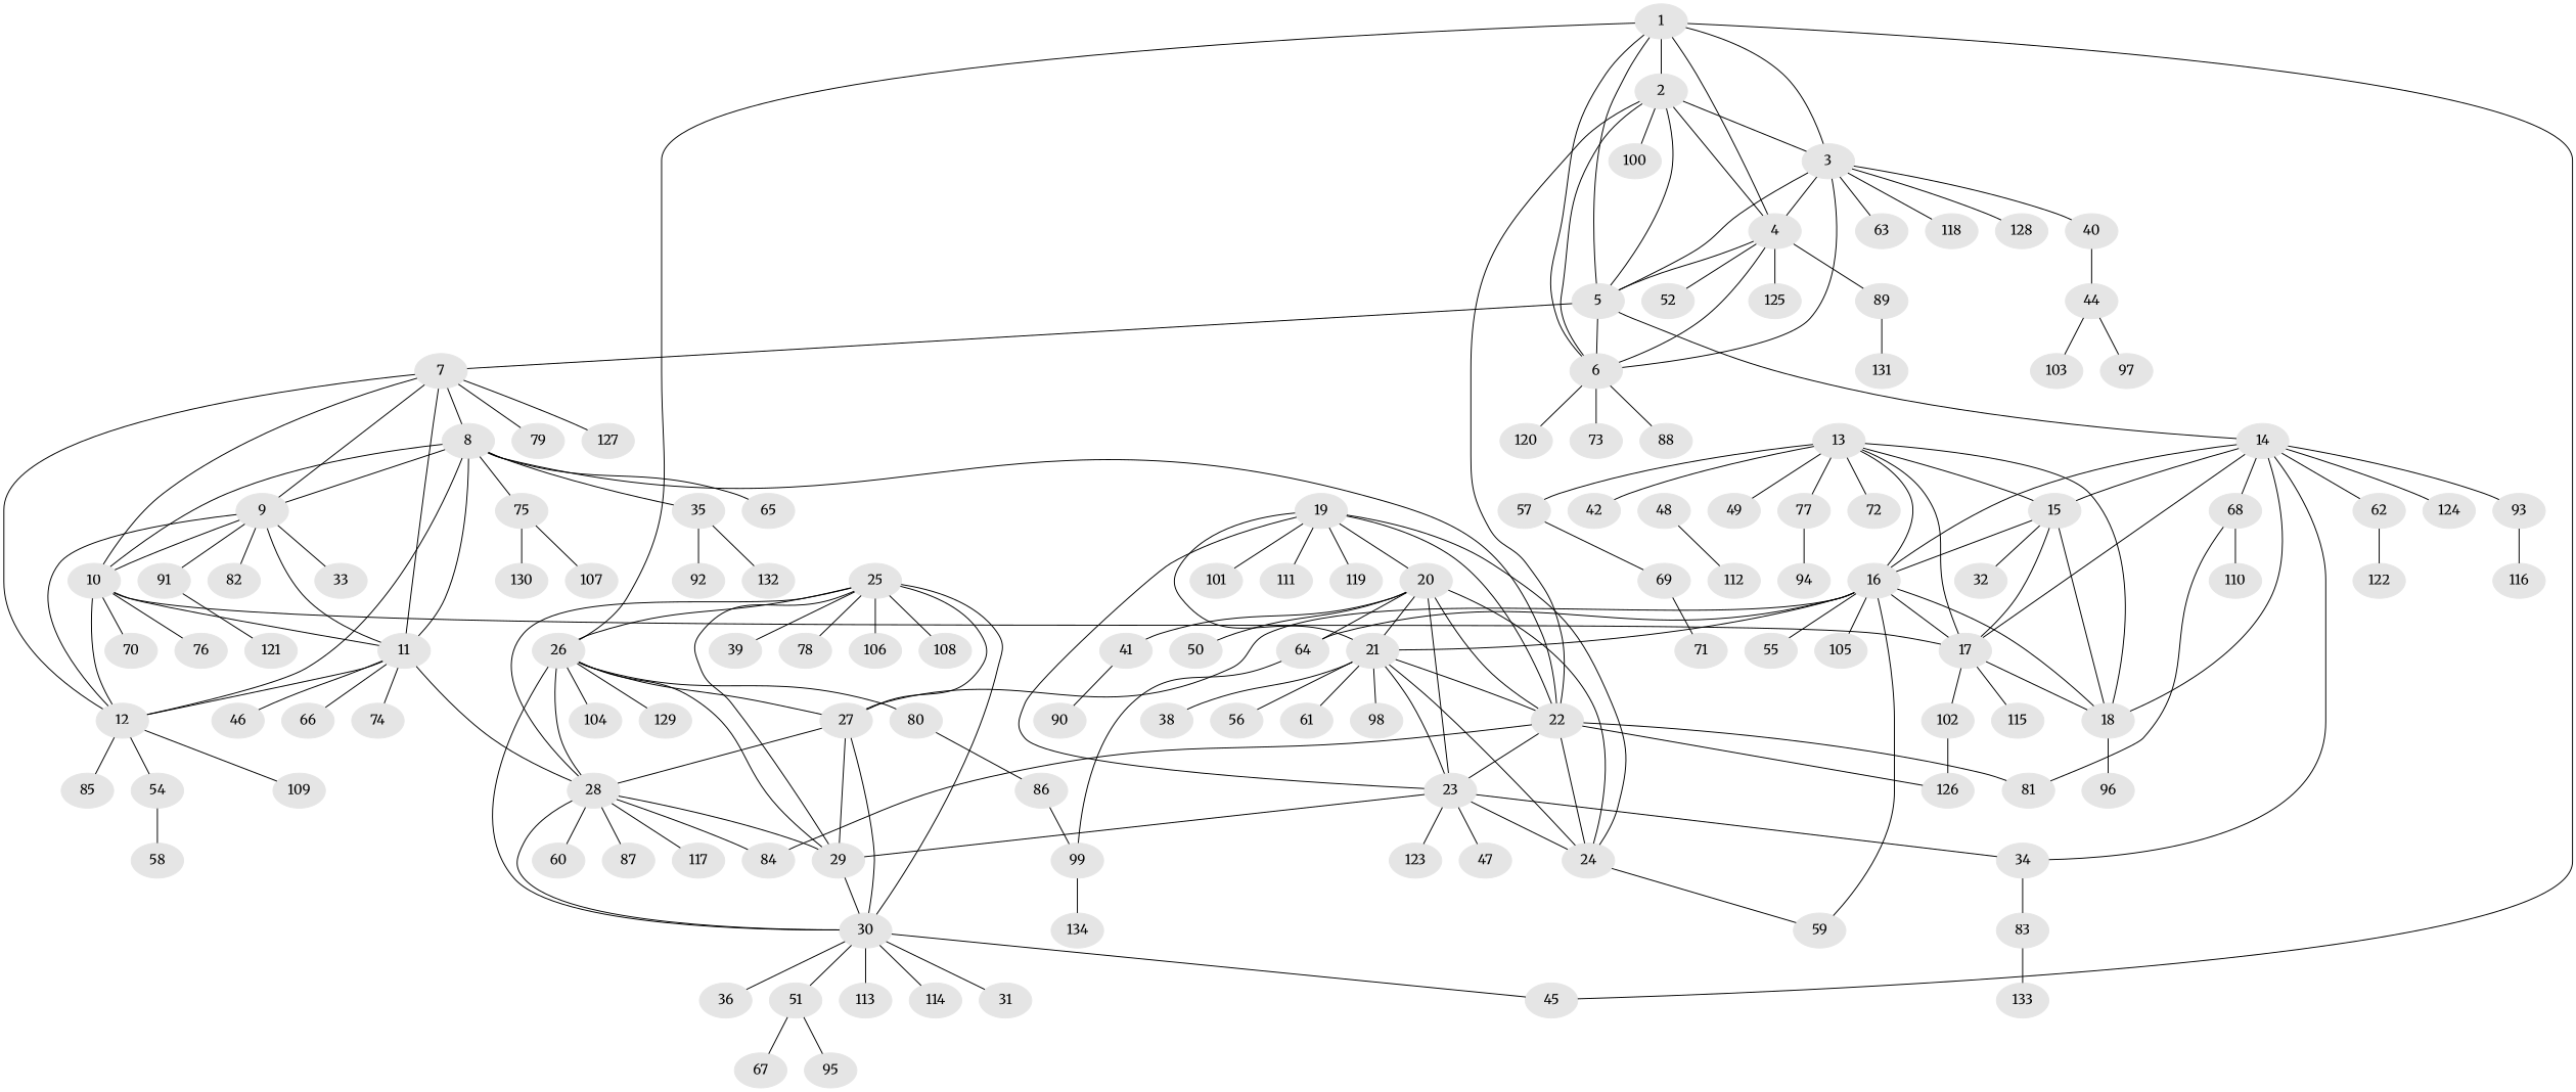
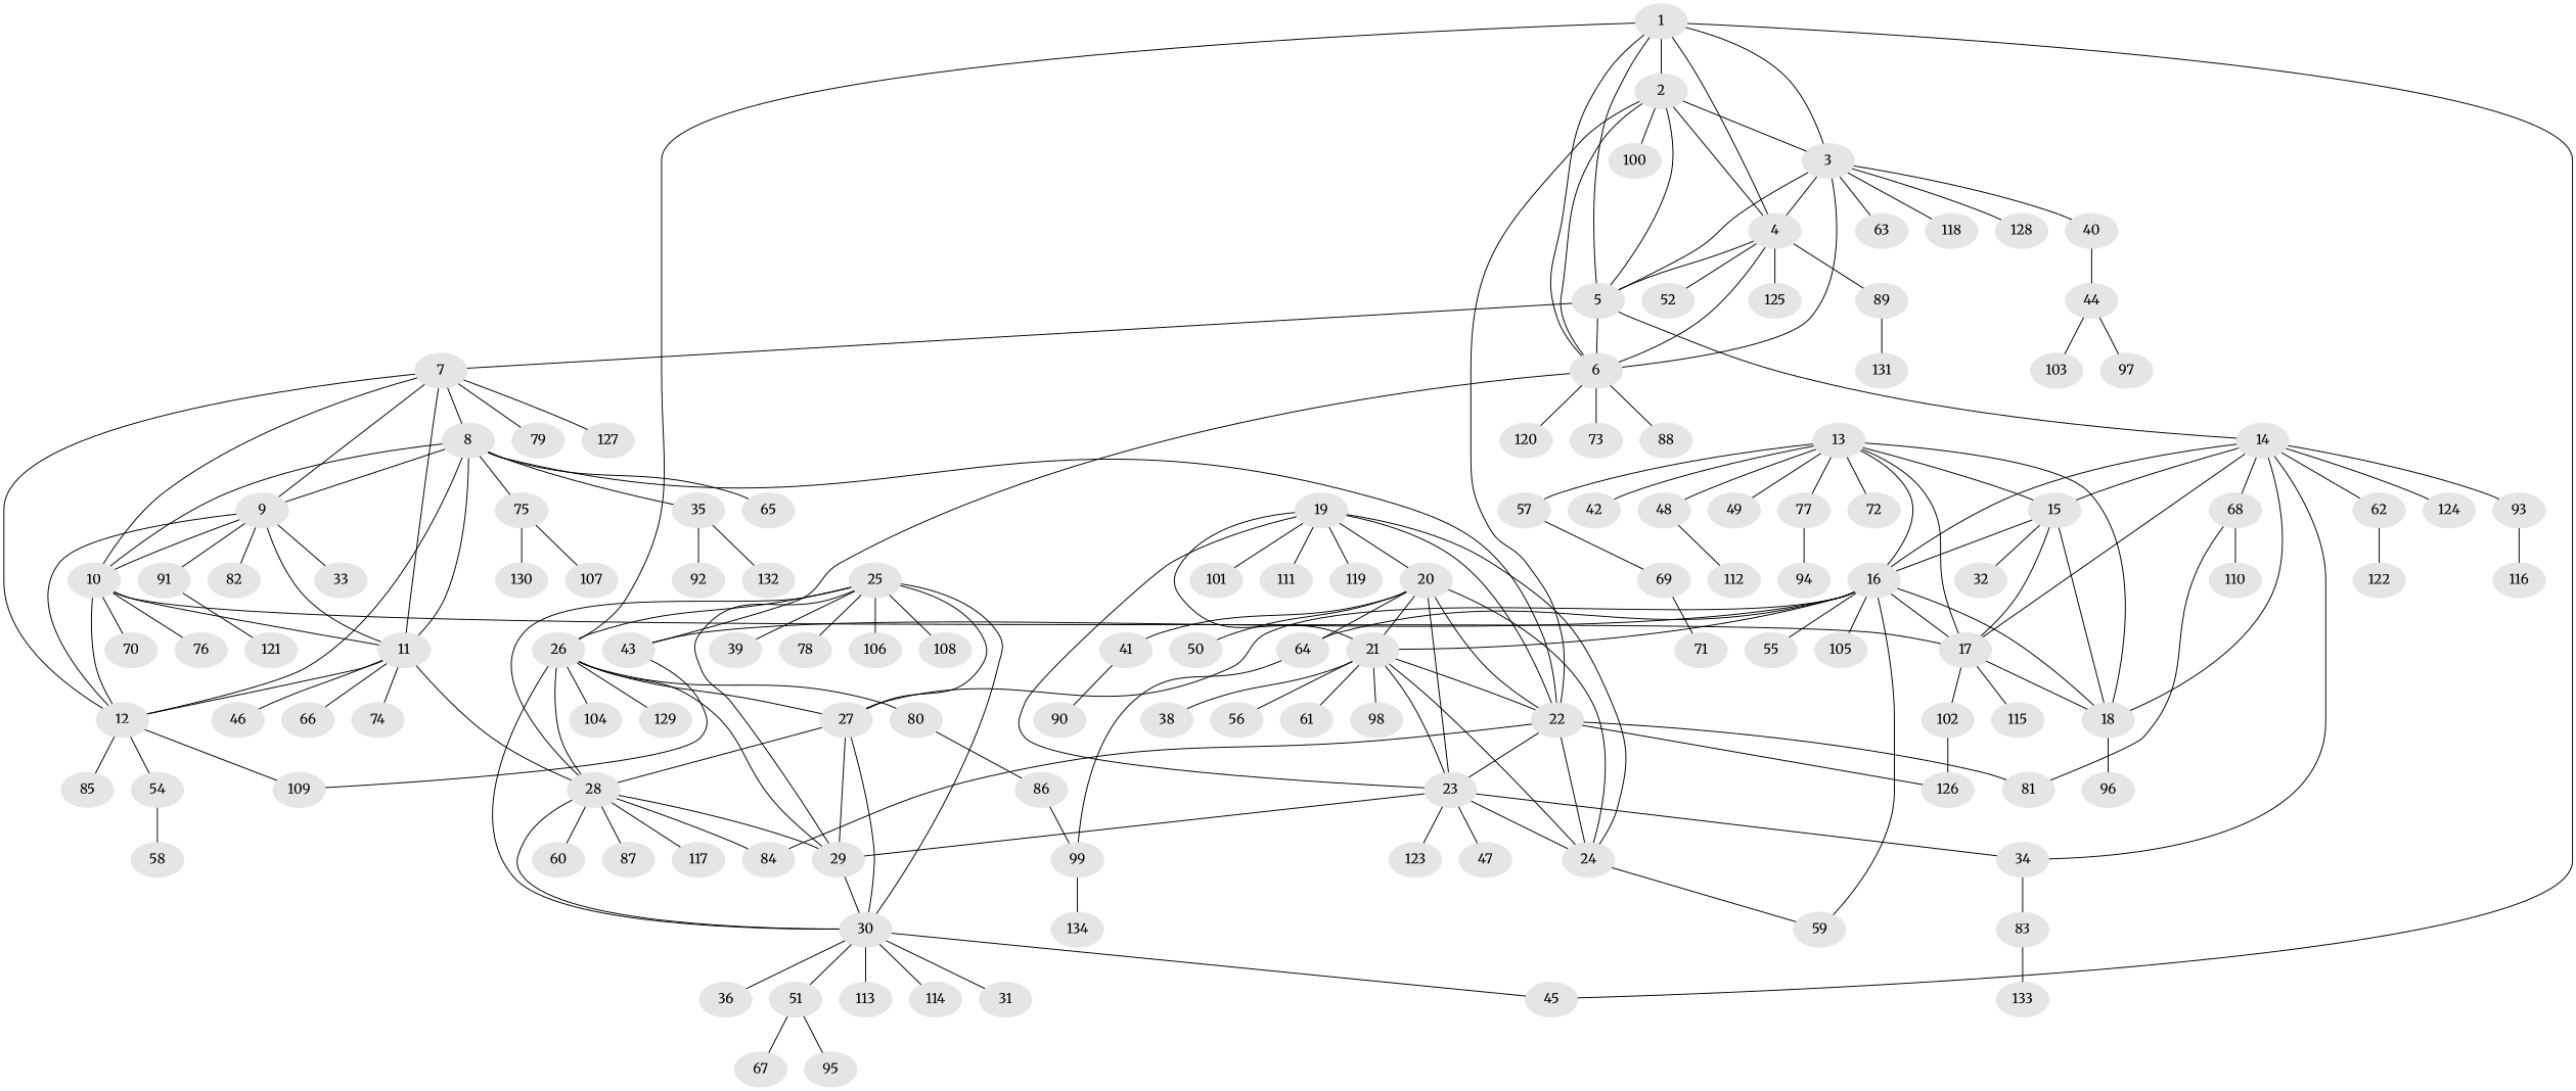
  graph {
    fontname=Merriweather
    node [color=gray90 fontname=Merriweather style=filled]
    edge [fontname=Merriweather]
    1
    2
    3
    4
    5
    6
    26
    45
    22
    100
    40
    63
    118
    128
    52
    89
    125
    7
    14
+   43
    73
    88
    120
    28
    27
    29
    30
    80
    104
    129
    23
    24
    81
    84
    126
    44
    131
    8
    9
    10
    11
    12
    79
    127
    17
    15
    16
    18
    34
    62
    68
    93
    124
    109
    35
    65
    75
    33
    82
    91
    70
    76
    46
    66
    74
    54
    85
    92
    132
    107
    130
    121
    102
    115
    60
    87
    117
    58
    13
    42
    48
    49
    57
    72
    77
    32
    21
    55
    59
    64
    105
    96
    112
    69
    94
    83
    122
    110
    116
    38
    56
    61
    98
    99
    19
    20
    101
    111
    119
    41
    50
    47
    123
    90
    25
    39
    78
    106
    108
    31
    36
    51
    113
    114
    86
    67
    95
    133
    97
    103
    71
    134
    1 -- 2
    1 -- 3
    1 -- 4
    1 -- 5
    1 -- 6
    1 -- 26
    1 -- 45
    2 -- 3
    2 -- 4
    2 -- 5
    2 -- 6
    2 -- 22
    2 -- 100
    3 -- 4
    3 -- 5
    3 -- 6
    3 -- 40
    3 -- 63
    3 -- 118
    3 -- 128
    4 -- 5
    4 -- 6
    4 -- 52
    4 -- 89
    4 -- 125
    5 -- 6
    5 -- 7
    5 -- 14
+   6 -- 43
    6 -- 73
    6 -- 88
    6 -- 120
    26 -- 28
    26 -- 27
    26 -- 29
    26 -- 30
    26 -- 80
    26 -- 104
    26 -- 129
    22 -- 23
    22 -- 24
    22 -- 81
    22 -- 84
    22 -- 126
    40 -- 44
    89 -- 131
    7 -- 8
    7 -- 9
    7 -- 10
    7 -- 11
    7 -- 12
    7 -- 79
    7 -- 127
    14 -- 17
    14 -- 15
    14 -- 16
    14 -- 18
    14 -- 34
    14 -- 62
    14 -- 68
    14 -- 93
    14 -- 124
+   43 -- 109
    28 -- 29
    28 -- 30
    28 -- 84
    28 -- 60
    28 -- 87
    28 -- 117
    27 -- 28
    27 -- 29
    27 -- 30
    29 -- 30
    30 -- 45
    30 -- 31
    30 -- 36
    30 -- 51
    30 -- 113
    30 -- 114
    80 -- 86
    23 -- 29
    23 -- 24
    23 -- 34
    23 -- 47
    23 -- 123
    24 -- 59
    44 -- 97
    44 -- 103
    8 -- 22
    8 -- 9
    8 -- 10
    8 -- 11
    8 -- 12
    8 -- 35
    8 -- 65
    8 -- 75
    9 -- 10
    9 -- 11
    9 -- 12
    9 -- 33
    9 -- 82
    9 -- 91
    10 -- 11
    10 -- 12
    10 -- 17
    10 -- 70
    10 -- 76
    11 -- 28
    11 -- 12
    11 -- 46
    11 -- 66
    11 -- 74
    12 -- 109
    12 -- 54
    12 -- 85
    17 -- 18
    17 -- 102
    17 -- 115
    15 -- 17
    15 -- 16
    15 -- 18
    15 -- 32
+   16 -- 43
    16 -- 27
    16 -- 17
    16 -- 18
    16 -- 21
    16 -- 55
    16 -- 59
    16 -- 64
    16 -- 105
    18 -- 96
    34 -- 83
    62 -- 122
    68 -- 81
    68 -- 110
    93 -- 116
    35 -- 92
    35 -- 132
    75 -- 107
    75 -- 130
    91 -- 121
    54 -- 58
    102 -- 126
    13 -- 17
    13 -- 15
    13 -- 16
    13 -- 18
    13 -- 42
+   13 -- 48
    13 -- 49
    13 -- 57
    13 -- 72
    13 -- 77
    48 -- 112
    57 -- 69
    77 -- 94
    21 -- 22
    21 -- 23
    21 -- 24
    21 -- 38
    21 -- 56
    21 -- 61
    21 -- 98
    64 -- 99
    69 -- 71
    83 -- 133
    99 -- 134
    19 -- 22
    19 -- 23
    19 -- 24
    19 -- 21
    19 -- 20
    19 -- 101
    19 -- 111
    19 -- 119
    20 -- 22
    20 -- 23
    20 -- 24
    20 -- 21
    20 -- 64
    20 -- 41
    20 -- 50
    41 -- 90
    25 -- 26
    25 -- 28
    25 -- 27
    25 -- 29
    25 -- 30
    25 -- 39
    25 -- 78
    25 -- 106
    25 -- 108
    51 -- 67
    51 -- 95
    86 -- 99
  }
